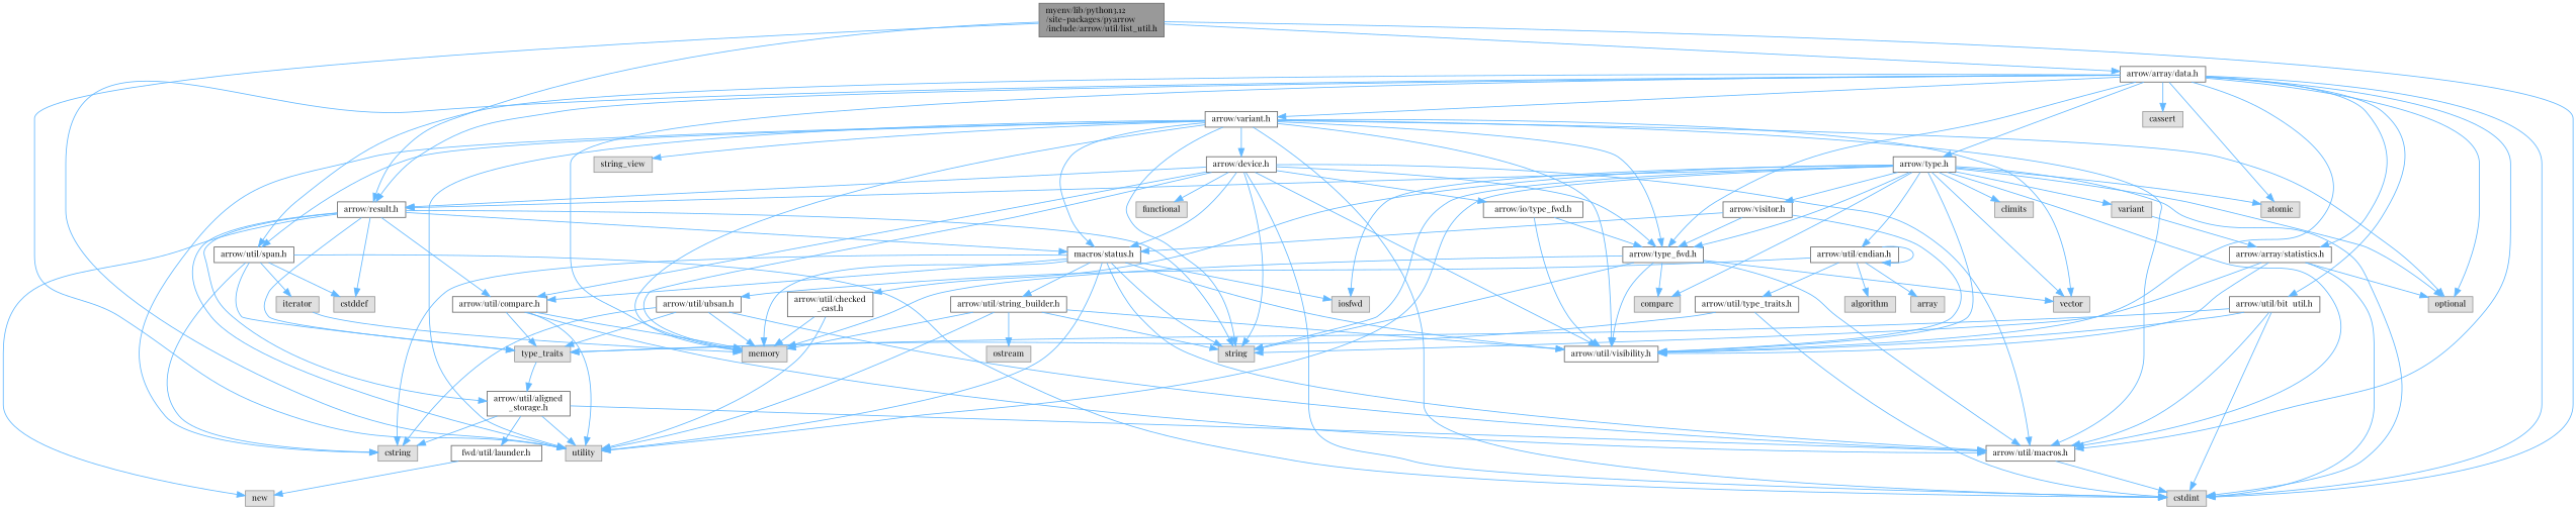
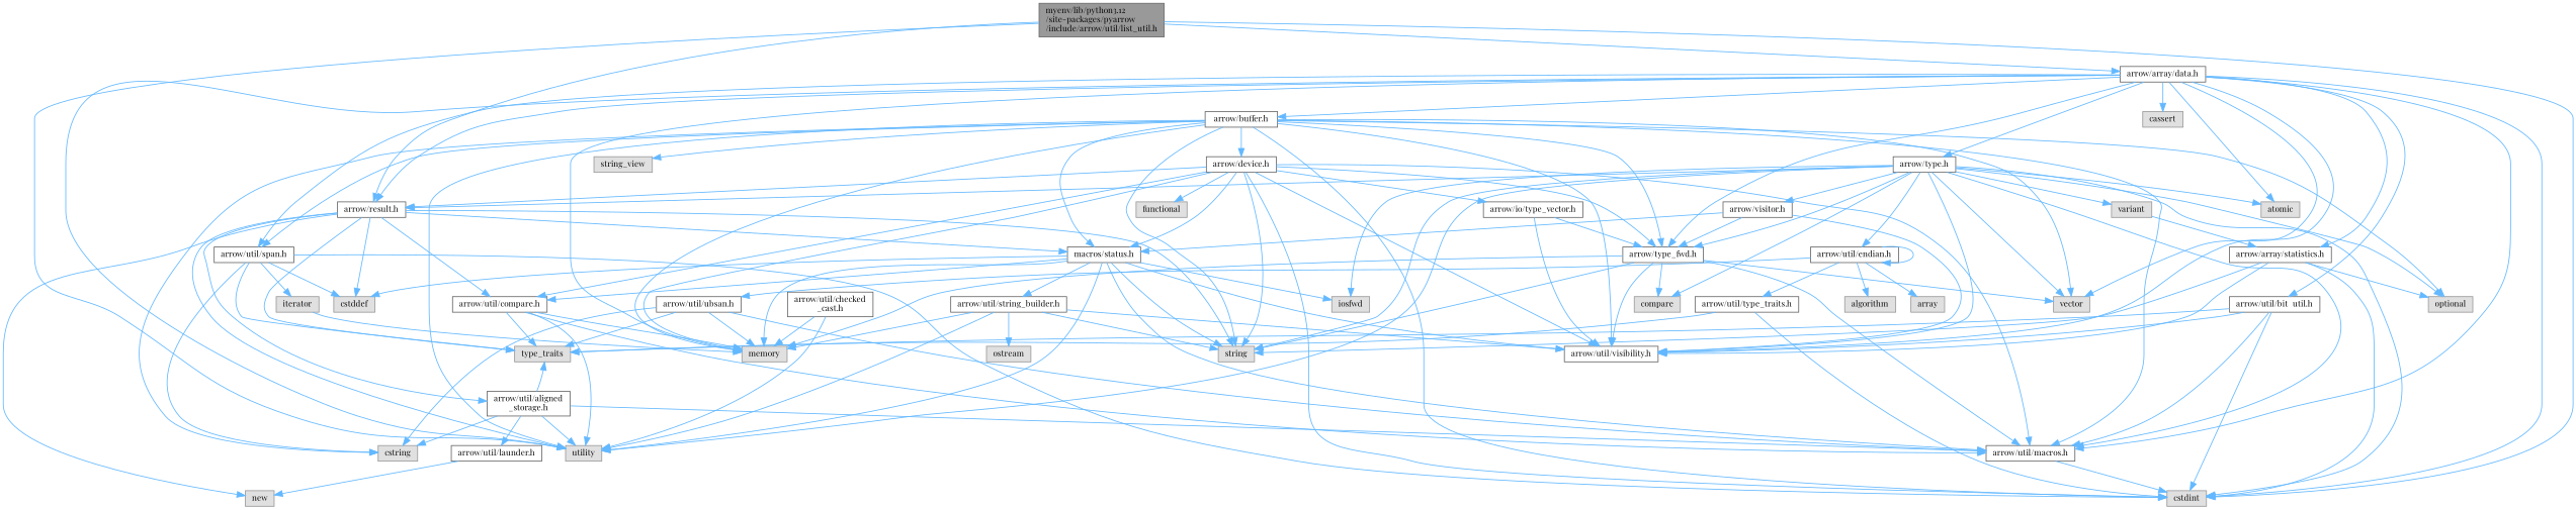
  digraph {
    fontname="Playfair Display"
    node [color=grey60 fillcolor="#E0E0E0" fontname="Playfair Display" fontsize=10 shape=box style=filled]
    edge [color=steelblue1 fontname="Playfair Display" fontsize=10 labelfontname=Helvetica labelfontsize=10 style=solid]
    n1 [color=gray40 fillcolor=grey60 fontcolor=black height=0.2 label="myenv/lib/python3.12\l/site-packages/pyarrow\l/include/arrow/util/list_util.h" width=0.4]
    n2 [height=0.2 label=cstdint width=0.4]
    n3 [height=0.2 label=utility width=0.4]
    n4 [color=grey40 fillcolor=white height=0.2 label="arrow/array/data.h" width=0.4]
    n5 [color=grey40 fillcolor=white height=0.2 label="arrow/result.h" width=0.4]
    n6 [height=0.2 label=atomic width=0.4]
    n7 [height=0.2 label=cassert width=0.4]
    n8 [height=0.2 label=memory width=0.4]
    n9 [height=0.2 label=vector width=0.4]
    n10 [color=grey40 fillcolor=white height=0.2 label="arrow/array/statistics.h" width=0.4]
    n11 [color=grey40 fillcolor=white height=0.2 label="arrow/util/visibility.h" width=0.4]
-   n12 [color=grey40 fillcolor=white height=0.2 label="arrow/variant.h" width=0.4]
+   n12 [color=grey40 fillcolor=white height=0.2 label="arrow/buffer.h" width=0.4]
    n13 [color=grey40 fillcolor=white height=0.2 label="arrow/type_fwd.h" width=0.4]
    n14 [color=grey40 fillcolor=white height=0.2 label="arrow/util/macros.h" width=0.4]
    n15 [color=grey40 fillcolor=white height=0.2 label="arrow/util/span.h" width=0.4]
    n16 [color=grey40 fillcolor=white height=0.2 label="arrow/type.h" width=0.4]
    n17 [color=grey40 fillcolor=white height=0.2 label="arrow/util/bit_util.h" width=0.4]
    n18 [height=0.2 label=string width=0.4]
    n19 [color=grey40 fillcolor=white height=0.2 label="macros/status.h" width=0.4]
    n20 [color=grey40 fillcolor=white height=0.2 label="arrow/util/compare.h" width=0.4]
    n21 [height=0.2 label=cstddef width=0.4]
    n22 [height=0.2 label=new width=0.4]
    n23 [height=0.2 label=type_traits width=0.4]
    n24 [color=grey40 fillcolor=white height=0.2 label="arrow/util/aligned\l_storage.h" width=0.4]
    n25 [height=0.2 label=optional width=0.4]
    n26 [height=0.2 label=cstring width=0.4]
    n27 [height=0.2 label=string_view width=0.4]
    n28 [color=grey40 fillcolor=white height=0.2 label="arrow/device.h" width=0.4]
    n29 [height=0.2 label=compare width=0.4]
    n30 [height=0.2 label=iterator width=0.4]
    n31 [height=0.2 label=variant width=0.4]
    n32 [height=0.2 label=iosfwd width=0.4]
-   n33 [height=0.2 label=climits width=0.4]
    n34 [color=grey40 fillcolor=white height=0.2 label="arrow/util/checked\l_cast.h" width=0.4]
    n35 [color=grey40 fillcolor=white height=0.2 label="arrow/util/endian.h" width=0.4]
    n36 [color=grey40 fillcolor=white height=0.2 label="arrow/visitor.h" width=0.4]
    n37 [height=0.2 label=functional width=0.4]
-   n38 [color=grey40 fillcolor=white height=0.2 label="arrow/io/type_fwd.h" width=0.4]
+   n38 [color=grey40 fillcolor=white height=0.2 label="arrow/io/type_vector.h" width=0.4]
    n39 [color=grey40 fillcolor=white height=0.2 label="arrow/util/string_builder.h" width=0.4]
-   n40 [color=grey40 fillcolor=white height=0.2 label="fwd/util/launder.h" width=0.4]
+   n40 [color=grey40 fillcolor=white height=0.2 label="arrow/util/launder.h" width=0.4]
    n41 [height=0.2 label=ostream width=0.4]
    n42 [height=0.2 label=algorithm width=0.4]
    n43 [height=0.2 label=array width=0.4]
    n44 [color=grey40 fillcolor=white height=0.2 label="arrow/util/type_traits.h" width=0.4]
    n45 [color=grey40 fillcolor=white height=0.2 label="arrow/util/ubsan.h" width=0.4]
    n1 -> n2
    n1 -> n3
    n1 -> n4
    n1 -> n5
    n4 -> n2
    n4 -> n3
    n4 -> n5
    n4 -> n6
    n4 -> n7
    n4 -> n8
-   n4 -> n25
+   n4 -> n9
    n4 -> n10
    n4 -> n11
    n4 -> n12
    n4 -> n13
    n4 -> n14
    n4 -> n15
    n4 -> n16
    n4 -> n17
    n5 -> n3
    n5 -> n18
    n5 -> n19
    n5 -> n20
    n5 -> n21
    n5 -> n22
    n5 -> n23
    n5 -> n24
    n10 -> n2
    n10 -> n11
    n10 -> n18
    n10 -> n25
    n12 -> n2
    n12 -> n3
    n12 -> n8
    n12 -> n9
    n12 -> n11
    n12 -> n13
    n12 -> n14
    n12 -> n15
    n12 -> n18
    n12 -> n19
    n12 -> n25
    n12 -> n26
    n12 -> n27
    n12 -> n28
    n13 -> n8
    n13 -> n9
    n13 -> n11
    n13 -> n14
    n13 -> n18
    n13 -> n29
    n14 -> n2
    n15 -> n2
    n15 -> n21
    n15 -> n23
    n15 -> n26
    n15 -> n30
    n16 -> n2
    n16 -> n3
    n16 -> n5
    n16 -> n6
    n16 -> n9
    n16 -> n11
    n16 -> n13
    n16 -> n14
    n16 -> n18
    n16 -> n25
    n16 -> n29
    n16 -> n31
    n16 -> n32
-   n16 -> n33
-   n16 -> n34
    n16 -> n35
    n16 -> n36
    n17 -> n2
    n17 -> n11
    n17 -> n14
    n17 -> n23
    n19 -> n3
    n19 -> n8
    n19 -> n11
    n19 -> n14
    n19 -> n18
    n19 -> n20
-   n19 -> n26
+   n19 -> n21
    n19 -> n32
    n19 -> n39
    n20 -> n3
    n20 -> n8
    n20 -> n14
    n20 -> n23
    n24 -> n3
    n24 -> n14
-   n23 -> n24
+   n24 -> n23
    n24 -> n26
    n24 -> n40
    n28 -> n2
    n28 -> n5
    n28 -> n8
    n28 -> n11
    n28 -> n13
    n28 -> n14
    n28 -> n18
    n28 -> n19
    n28 -> n20
    n28 -> n37
    n28 -> n38
    n30 -> n8
    n31 -> n10
    n34 -> n3
    n34 -> n8
    n35 -> n35
    n35 -> n42
    n35 -> n43
    n35 -> n44
    n35 -> n45
    n36 -> n11
    n36 -> n13
    n36 -> n19
    n38 -> n11
    n38 -> n13
    n39 -> n3
    n39 -> n8
    n39 -> n11
    n39 -> n18
    n39 -> n41
    n40 -> n22
    n44 -> n2
    n44 -> n23
    n45 -> n8
    n45 -> n14
    n45 -> n23
    n45 -> n26
  }
